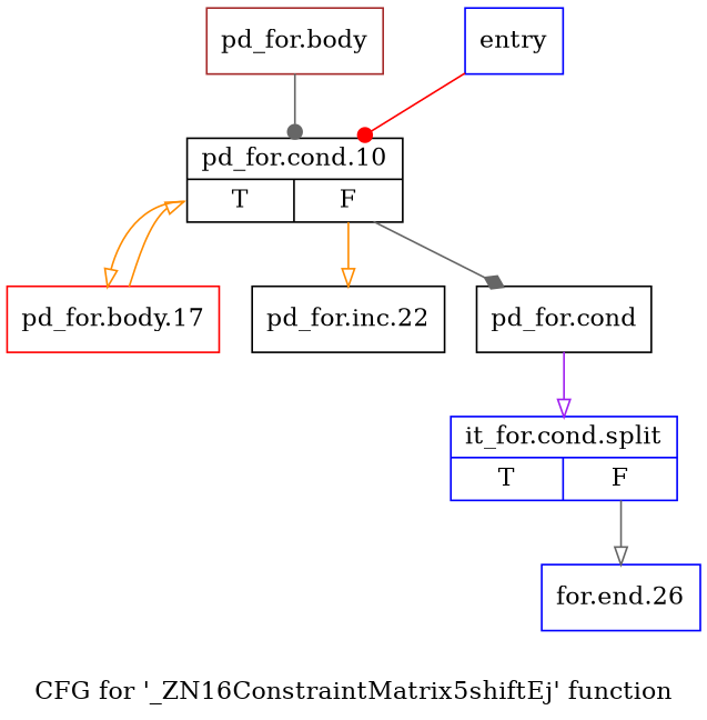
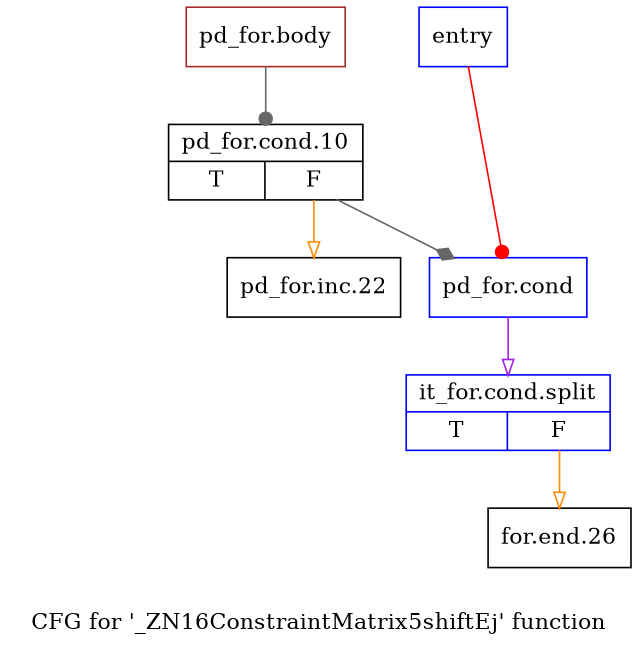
  digraph {
    label="CFG for '_ZN16ConstraintMatrix5shiftEj' function"
    node [color=blue shape=record]
    edge [arrowhead=onormal color=gray40]
    n1 [label="{entry}"]
-   n2 [color=black label="{pd_for.cond}"]
+   n2 [label="{pd_for.cond}"]
    n3 [label="{it_for.cond.split|{<s0>T|<s1>F}}"]
-   n4 [label="{for.end.26}"]
+   n4 [color=black label="{for.end.26}"]
    n5 [color=brown label="{pd_for.body}"]
    n6 [color=black label="{pd_for.cond.10|{<s0>T|<s1>F}}"]
-   n7 [color=red label="{pd_for.body.17}"]
    n8 [color=black label="{pd_for.inc.22}"]
-   n1 -> n6 [arrowhead=dot color=red]
+   n1 -> n2 [arrowhead=dot color=red]
    n2 -> n3 [color=purple]
-   n3 -> n4 [tailport=s1]
+   n3 -> n4 [color=darkorange tailport=s1]
    n5 -> n6 [arrowhead=dot]
    n6 -> n2 [arrowhead=diamond]
-   n6 -> n7 [color=darkorange tailport=s0]
    n6 -> n8 [color=darkorange tailport=s1]
-   n7 -> n6 [color=darkorange]
  }
